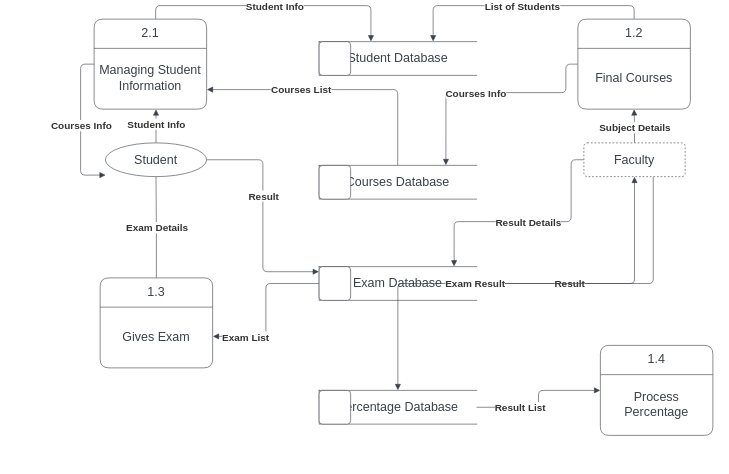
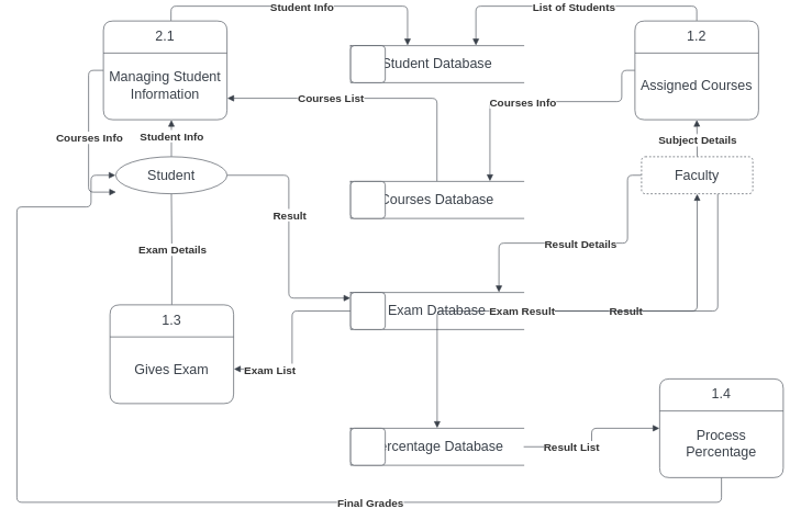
  <mxCell id="0" />
  <mxCell id="1" parent="0" />
  <mxCell id="2" value="Student" style="ellipse;html=1;overflow=block;blockSpacing=1;whiteSpace=wrap;fontSize=16.7;fontColor=#3a414a;spacing=0;strokeColor=#3a414a;strokeOpacity=100;absoluteArcSize=1;arcSize=9;strokeWidth=0.8;" vertex="1" parent="1"><mxGeometry x="140" y="185" width="135" height="45" as="geometry" /></mxCell>
  <mxCell id="3" value="&lt;div style=&quot;display: flex; justify-content: center; text-align: center; align-items: baseline; font-size: 0; line-height: 1.25;margin-top: -2px;&quot;&gt;&lt;span&gt;&lt;span style=&quot;font-size:16.7px;color:#3a414a;&quot;&gt;2.1&lt;/span&gt;&lt;/span&gt;&lt;/div&gt;" style="shape=swimlane;html=1;rounded=1;arcSize=10;collapsible=0;fontStyle=0;startSize=39;whiteSpace=wrap;overflow=block;blockSpacing=1;fontSize=13;spacing=0;strokeColor=#3a414a;strokeOpacity=100;strokeWidth=0.8;" vertex="1" parent="1"><mxGeometry x="125" y="20" width="150" height="120" as="geometry" /></mxCell>
  <mxCell id="4" value="&lt;div style=&quot;display: flex; justify-content: center; text-align: center; align-items: baseline; font-size: 0; line-height: 1.25;margin-top: -2px;&quot;&gt;&lt;span&gt;&lt;span style=&quot;font-size:16.7px;color:#3a414a;&quot;&gt;Managing Student Information&lt;/span&gt;&lt;/span&gt;&lt;/div&gt;" style="rounded=1;arcSize=10;strokeColor=none;fillColor=none;whiteSpace=wrap;overflow=block;blockSpacing=1;html=1;fontSize=13;spacing=0;strokeOpacity=100;strokeWidth=0.8;" vertex="1" parent="3"><mxGeometry y="39" width="150" height="81" as="geometry" /></mxCell>
  <mxCell id="5" value="Student Database" style="html=1;overflow=block;blockSpacing=1;shape=partialRectangle;right=0;whiteSpace=wrap;fontSize=16.7;fontColor=#3a414a;spacing=0;strokeColor=#3a414a;strokeOpacity=100;rounded=1;absoluteArcSize=1;arcSize=9;strokeWidth=0.8;" vertex="1" parent="1"><mxGeometry x="425" y="50" width="210" height="45" as="geometry" /></mxCell>
  <mxCell id="6" value="" style="part=1;whiteSpace=wrap;fontSize=13;fontColor=#3a414a;spacing=0;strokeColor=#3a414a;strokeOpacity=100;rounded=1;absoluteArcSize=1;arcSize=9;strokeWidth=0.8;" vertex="1" parent="5"><mxGeometry width="42" height="45" as="geometry" /></mxCell>
  <mxCell id="7" value="&lt;div style=&quot;display: flex; justify-content: center; text-align: center; align-items: baseline; font-size: 0; line-height: 1.25;margin-top: -2px;&quot;&gt;&lt;span&gt;&lt;span style=&quot;font-size:16.7px;color:#3a414a;&quot;&gt;1.2&lt;/span&gt;&lt;/span&gt;&lt;/div&gt;" style="shape=swimlane;html=1;rounded=1;arcSize=10;collapsible=0;fontStyle=0;startSize=39;whiteSpace=wrap;overflow=block;blockSpacing=1;fontSize=13;spacing=0;strokeColor=#3a414a;strokeOpacity=100;strokeWidth=0.8;" vertex="1" parent="1"><mxGeometry x="770" y="20" width="150" height="120" as="geometry" /></mxCell>
- <mxCell id="8" value="&lt;div style=&quot;display: flex; justify-content: center; text-align: center; align-items: baseline; font-size: 0; line-height: 1.25;margin-top: -2px;&quot;&gt;&lt;span&gt;&lt;span style=&quot;font-size:16.7px;color:#3a414a;&quot;&gt;Final Courses&lt;/span&gt;&lt;/span&gt;&lt;/div&gt;" style="rounded=1;arcSize=10;strokeColor=none;fillColor=none;whiteSpace=wrap;overflow=block;blockSpacing=1;html=1;fontSize=13;spacing=0;strokeOpacity=100;strokeWidth=0.8;" vertex="1" parent="7"><mxGeometry y="39" width="150" height="81" as="geometry" /></mxCell>
+ <mxCell id="8" value="&lt;div style=&quot;display: flex; justify-content: center; text-align: center; align-items: baseline; font-size: 0; line-height: 1.25;margin-top: -2px;&quot;&gt;&lt;span&gt;&lt;span style=&quot;font-size:16.7px;color:#3a414a;&quot;&gt;Assigned Courses&lt;/span&gt;&lt;/span&gt;&lt;/div&gt;" style="rounded=1;arcSize=10;strokeColor=none;fillColor=none;whiteSpace=wrap;overflow=block;blockSpacing=1;html=1;fontSize=13;spacing=0;strokeOpacity=100;strokeWidth=0.8;" vertex="1" parent="7"><mxGeometry y="39" width="150" height="81" as="geometry" /></mxCell>
  <mxCell id="9" value="Faculty" style="html=1;overflow=block;blockSpacing=1;whiteSpace=wrap;fontSize=16.7;fontColor=#3a414a;spacing=0;strokeColor=#3a414a;strokeOpacity=100;rounded=1;absoluteArcSize=1;arcSize=9;strokeWidth=0.8;dashed=1;" vertex="1" parent="1"><mxGeometry x="778" y="185" width="135" height="45" as="geometry" /></mxCell>
  <mxCell id="10" value="Courses Database" style="html=1;overflow=block;blockSpacing=1;shape=partialRectangle;right=0;whiteSpace=wrap;fontSize=16.7;fontColor=#3a414a;spacing=0;strokeColor=#3a414a;strokeOpacity=100;rounded=1;absoluteArcSize=1;arcSize=9;strokeWidth=0.8;" vertex="1" parent="1"><mxGeometry x="425" y="215" width="210" height="45" as="geometry" /></mxCell>
  <mxCell id="11" value="" style="part=1;whiteSpace=wrap;fontSize=13;fontColor=#3a414a;spacing=0;strokeColor=#3a414a;strokeOpacity=100;rounded=1;absoluteArcSize=1;arcSize=9;strokeWidth=0.8;" vertex="1" parent="10"><mxGeometry width="42" height="45" as="geometry" /></mxCell>
  <mxCell id="12" value="" style="html=1;jettySize=18;whiteSpace=wrap;overflow=block;blockSpacing=1;fontSize=13;strokeColor=#3a414a;strokeOpacity=100;strokeWidth=0.8;rounded=1;arcSize=12;edgeStyle=orthogonalEdgeStyle;startArrow=none;endArrow=block;endFill=1;exitX=0.5;exitY=-0.003;exitPerimeter=0;entryX=0.724;entryY=-0.008;entryPerimeter=0;" edge="1" parent="1" source="7" target="5"><mxGeometry width="100" height="100" relative="1" as="geometry"><Array as="points" /></mxGeometry></mxCell>
  <mxCell id="13" value="List of Students" style="text;html=1;resizable=0;labelBackgroundColor=default;align=center;verticalAlign=middle;fontStyle=1;fontColor=#333333;fontSize=13.3;" vertex="1" parent="12"><mxGeometry relative="1" as="geometry" /></mxCell>
  <mxCell id="14" value="" style="html=1;jettySize=18;whiteSpace=wrap;fontSize=13;strokeColor=#3a414a;strokeOpacity=100;strokeWidth=0.8;rounded=1;arcSize=12;edgeStyle=orthogonalEdgeStyle;startArrow=none;endArrow=block;endFill=1;exitX=0.547;exitY=-0.003;exitPerimeter=0;entryX=0.329;entryY=-0.008;entryPerimeter=0;" edge="1" parent="1" source="3" target="5"><mxGeometry width="100" height="100" relative="1" as="geometry"><Array as="points" /></mxGeometry></mxCell>
  <mxCell id="15" value="Student Info" style="text;html=1;resizable=0;labelBackgroundColor=default;align=center;verticalAlign=middle;fontStyle=1;fontColor=#333333;fontSize=13.3;" vertex="1" parent="14"><mxGeometry relative="1" as="geometry" /></mxCell>
  <mxCell id="16" value="" style="html=1;jettySize=18;whiteSpace=wrap;fontSize=13;strokeColor=#3a414a;strokeOpacity=100;strokeWidth=0.8;rounded=1;arcSize=12;edgeStyle=orthogonalEdgeStyle;startArrow=none;endArrow=block;endFill=1;exitX=0.5;exitY=-0.008;exitPerimeter=0;entryX=0.5;entryY=1.003;entryPerimeter=0;" edge="1" parent="1" source="9" target="7"><mxGeometry width="100" height="100" relative="1" as="geometry"><Array as="points" /></mxGeometry></mxCell>
  <mxCell id="17" value="Subject Details" style="text;html=1;resizable=0;labelBackgroundColor=default;align=center;verticalAlign=middle;fontStyle=1;fontColor=#333333;fontSize=13.3;" vertex="1" parent="16"><mxGeometry x="-0.113" relative="1" as="geometry" /></mxCell>
  <mxCell id="18" value="Exam Database" style="html=1;overflow=block;blockSpacing=1;shape=partialRectangle;right=0;whiteSpace=wrap;fontSize=16.7;fontColor=#3a414a;spacing=0;strokeColor=#3a414a;strokeOpacity=100;rounded=1;absoluteArcSize=1;arcSize=9;strokeWidth=0.8;" vertex="1" parent="1"><mxGeometry x="425" y="350" width="210" height="45" as="geometry" /></mxCell>
  <mxCell id="19" value="" style="part=1;whiteSpace=wrap;fontSize=13;fontColor=#3a414a;spacing=0;strokeColor=#3a414a;strokeOpacity=100;rounded=1;absoluteArcSize=1;arcSize=9;strokeWidth=0.8;" vertex="1" parent="18"><mxGeometry width="42" height="45" as="geometry" /></mxCell>
  <mxCell id="20" value="" style="html=1;jettySize=18;whiteSpace=wrap;fontSize=13;strokeColor=#3a414a;strokeOpacity=100;strokeWidth=0.8;rounded=1;arcSize=12;edgeStyle=orthogonalEdgeStyle;startArrow=none;endArrow=block;endFill=1;exitX=1.003;exitY=0.5;exitPerimeter=0;entryX=-0.002;entryY=0.15;entryPerimeter=0;" edge="1" parent="1" source="2" target="18"><mxGeometry width="100" height="100" relative="1" as="geometry"><Array as="points" /></mxGeometry></mxCell>
  <mxCell id="21" value="Result" style="text;html=1;resizable=0;labelBackgroundColor=default;align=center;verticalAlign=middle;fontStyle=1;fontColor=#333333;fontSize=13.3;" vertex="1" parent="20"><mxGeometry x="-0.175" relative="1" as="geometry" /></mxCell>
  <mxCell id="22" value="" style="html=1;jettySize=18;whiteSpace=wrap;fontSize=13;strokeColor=#3a414a;strokeOpacity=100;strokeWidth=0.8;rounded=1;arcSize=12;edgeStyle=orthogonalEdgeStyle;startArrow=none;endArrow=block;endFill=1;exitX=1;exitY=0.5;exitPerimeter=0;entryX=0.5;entryY=1.008;entryPerimeter=0;" edge="1" parent="1" source="18" target="9"><mxGeometry width="100" height="100" relative="1" as="geometry"><Array as="points" /></mxGeometry></mxCell>
  <mxCell id="23" value="Result" style="text;html=1;resizable=0;labelBackgroundColor=default;align=center;verticalAlign=middle;fontStyle=1;fontColor=#333333;fontSize=13.3;" vertex="1" parent="22"><mxGeometry x="-0.301" relative="1" as="geometry" /></mxCell>
  <mxCell id="24" value="Percentage Database" style="html=1;overflow=block;blockSpacing=1;shape=partialRectangle;right=0;whiteSpace=wrap;fontSize=16.7;fontColor=#3a414a;spacing=0;strokeColor=#3a414a;strokeOpacity=100;rounded=1;absoluteArcSize=1;arcSize=9;strokeWidth=0.8;" vertex="1" parent="1"><mxGeometry x="425" y="515" width="210" height="45" as="geometry" /></mxCell>
  <mxCell id="25" value="" style="part=1;whiteSpace=wrap;fontSize=13;fontColor=#3a414a;spacing=0;strokeColor=#3a414a;strokeOpacity=100;rounded=1;absoluteArcSize=1;arcSize=9;strokeWidth=0.8;" vertex="1" parent="24"><mxGeometry width="42" height="45" as="geometry" /></mxCell>
  <mxCell id="26" value="&lt;div style=&quot;display: flex; justify-content: center; text-align: center; align-items: baseline; font-size: 0; line-height: 1.25;margin-top: -2px;&quot;&gt;&lt;span&gt;&lt;span style=&quot;font-size:16.7px;color:#3a414a;&quot;&gt;1.4&lt;/span&gt;&lt;/span&gt;&lt;/div&gt;" style="shape=swimlane;html=1;rounded=1;arcSize=10;collapsible=0;fontStyle=0;startSize=39;whiteSpace=wrap;overflow=block;blockSpacing=1;fontSize=13;spacing=0;strokeColor=#3a414a;strokeOpacity=100;strokeWidth=0.8;" vertex="1" parent="1"><mxGeometry x="800" y="455" width="150" height="120" as="geometry" /></mxCell>
  <mxCell id="27" value="&lt;div style=&quot;display: flex; justify-content: center; text-align: center; align-items: baseline; font-size: 0; line-height: 1.25;margin-top: -2px;&quot;&gt;&lt;span&gt;&lt;span style=&quot;font-size:16.7px;color:#3a414a;&quot;&gt;Process Percentage&lt;/span&gt;&lt;/span&gt;&lt;/div&gt;" style="rounded=1;arcSize=10;strokeColor=none;fillColor=none;whiteSpace=wrap;overflow=block;blockSpacing=1;html=1;fontSize=13;spacing=0;strokeOpacity=100;strokeWidth=0.8;" vertex="1" parent="26"><mxGeometry y="39" width="150" height="81" as="geometry" /></mxCell>
+ <mxCell id="28" value="" style="html=1;jettySize=18;whiteSpace=wrap;fontSize=13;strokeColor=#3a414a;strokeOpacity=100;strokeWidth=0.8;rounded=1;arcSize=12;edgeStyle=orthogonalEdgeStyle;startArrow=none;endArrow=block;endFill=1;exitX=0.5;exitY=1.003;exitPerimeter=0;entryX=-0.003;entryY=0.5;entryPerimeter=0;" edge="1" parent="1" source="26" target="2"><mxGeometry width="100" height="100" relative="1" as="geometry"><Array as="points"><mxPoint x="875" y="605" /><mxPoint y="605" x="20" /><mxPoint y="246" x="20" /><mxPoint x="110" y="246" /><mxPoint x="110" y="208" /></Array></mxGeometry></mxCell>
+ <mxCell id="29" value="Final Grades" style="text;html=1;resizable=0;labelBackgroundColor=default;align=center;verticalAlign=middle;fontStyle=1;fontColor=#333333;fontSize=13.3;" vertex="1" parent="28"><mxGeometry x="-0.349" relative="1" as="geometry" /></mxCell>
  <mxCell id="30" value="" style="html=1;jettySize=18;whiteSpace=wrap;fontSize=13;strokeColor=#3a414a;strokeOpacity=100;strokeWidth=0.8;rounded=1;arcSize=12;edgeStyle=orthogonalEdgeStyle;startArrow=none;endArrow=block;endFill=1;exitX=0.685;exitY=1.008;exitPerimeter=0;entryX=0.5;entryY=-0.008;entryPerimeter=0;" edge="1" parent="1" source="9" target="24"><mxGeometry width="100" height="100" relative="1" as="geometry"><Array as="points" /></mxGeometry></mxCell>
  <mxCell id="31" value="Exam Result" style="text;html=1;resizable=0;labelBackgroundColor=default;align=center;verticalAlign=middle;fontStyle=1;fontColor=#333333;fontSize=13.3;" vertex="1" parent="30"><mxGeometry x="0.215" relative="1" as="geometry" /></mxCell>
  <mxCell id="32" value="&lt;div style=&quot;display: flex; justify-content: center; text-align: center; align-items: baseline; font-size: 0; line-height: 1.25;margin-top: -2px;&quot;&gt;&lt;span&gt;&lt;span style=&quot;font-size:16.7px;color:#3a414a;&quot;&gt;1.3&lt;/span&gt;&lt;/span&gt;&lt;/div&gt;" style="shape=swimlane;html=1;rounded=1;arcSize=10;collapsible=0;fontStyle=0;startSize=39;whiteSpace=wrap;overflow=block;blockSpacing=1;fontSize=13;spacing=0;strokeColor=#3a414a;strokeOpacity=100;strokeWidth=0.8;" vertex="1" parent="1"><mxGeometry x="133" y="365" width="150" height="120" as="geometry" /></mxCell>
  <mxCell id="33" value="&lt;div style=&quot;display: flex; justify-content: center; text-align: center; align-items: baseline; font-size: 0; line-height: 1.25;margin-top: -2px;&quot;&gt;&lt;span&gt;&lt;span style=&quot;font-size:16.7px;color:#3a414a;&quot;&gt;Gives Exam&lt;/span&gt;&lt;/span&gt;&lt;/div&gt;" style="rounded=1;arcSize=10;strokeColor=none;fillColor=none;whiteSpace=wrap;overflow=block;blockSpacing=1;html=1;fontSize=13;spacing=0;strokeOpacity=100;strokeWidth=0.8;" vertex="1" parent="32"><mxGeometry y="39" width="150" height="81" as="geometry" /></mxCell>
  <mxCell id="34" value="" style="html=1;jettySize=18;whiteSpace=wrap;fontSize=13;strokeColor=#3a414a;strokeOpacity=100;strokeWidth=0.8;rounded=1;arcSize=12;edgeStyle=orthogonalEdgeStyle;startArrow=none;endArrow=block;endFill=1;exitX=0.5;exitY=-0.008;exitPerimeter=0;entryX=0.55;entryY=1.003;entryPerimeter=0;" edge="1" parent="1" source="2" target="3"><mxGeometry width="100" height="100" relative="1" as="geometry"><Array as="points" /></mxGeometry></mxCell>
  <mxCell id="35" value="Student Info" style="text;html=1;resizable=0;labelBackgroundColor=default;align=center;verticalAlign=middle;fontStyle=1;fontColor=#333333;fontSize=13.3;" vertex="1" parent="34"><mxGeometry x="0.113" relative="1" as="geometry" /></mxCell>
  <mxCell id="36" value="" style="html=1;jettySize=18;whiteSpace=wrap;fontSize=13;strokeColor=#3a414a;strokeOpacity=100;strokeWidth=0.8;rounded=1;arcSize=12;edgeStyle=orthogonalEdgeStyle;startArrow=none;endArrow=block;endFill=1;exitX=0.499;exitY=-0.008;exitPerimeter=0;entryX=1.003;entryY=0.783;entryPerimeter=0;" edge="1" parent="1" source="10" target="3"><mxGeometry width="100" height="100" relative="1" as="geometry"><Array as="points" /></mxGeometry></mxCell>
  <mxCell id="37" value="Courses List" style="text;html=1;resizable=0;labelBackgroundColor=default;align=center;verticalAlign=middle;fontStyle=1;fontColor=#333333;fontSize=13.3;" vertex="1" parent="36"><mxGeometry x="0.298" relative="1" as="geometry" /></mxCell>
  <mxCell id="38" value="" style="html=1;jettySize=18;whiteSpace=wrap;fontSize=13;strokeColor=#3a414a;strokeOpacity=100;strokeWidth=0.8;rounded=1;arcSize=12;edgeStyle=orthogonalEdgeStyle;startArrow=none;endArrow=block;endFill=1;exitX=-0.002;exitY=0.5;exitPerimeter=0;entryX=0.805;entryY=-0.008;entryPerimeter=0;" edge="1" parent="1" source="7" target="10"><mxGeometry width="100" height="100" relative="1" as="geometry"><Array as="points"><mxPoint x="754" y="80" /><mxPoint x="754" y="118" /><mxPoint x="594" y="118" /></Array></mxGeometry></mxCell>
  <mxCell id="39" value="Courses Info" style="text;html=1;resizable=0;labelBackgroundColor=default;align=center;verticalAlign=middle;fontStyle=1;fontColor=#333333;fontSize=13.3;" vertex="1" parent="38"><mxGeometry x="0.122" relative="1" as="geometry" /></mxCell>
  <mxCell id="40" value="" style="html=1;jettySize=18;whiteSpace=wrap;fontSize=13;strokeColor=#3a414a;strokeOpacity=100;strokeWidth=0.8;rounded=1;arcSize=12;edgeStyle=orthogonalEdgeStyle;startArrow=none;endArrow=block;endFill=1;exitX=-0.003;exitY=0.5;exitPerimeter=0;entryX=0.857;entryY=-0.008;entryPerimeter=0;" edge="1" parent="1" source="9" target="18"><mxGeometry width="100" height="100" relative="1" as="geometry"><Array as="points"><mxPoint x="761" y="208" /><mxPoint x="761" y="290" /><mxPoint x="605" y="290" /></Array></mxGeometry></mxCell>
  <mxCell id="41" value="Result Details" style="text;html=1;resizable=0;labelBackgroundColor=default;align=center;verticalAlign=middle;fontStyle=1;fontColor=#333333;fontSize=13.3;" vertex="1" parent="40"><mxGeometry relative="1" as="geometry" /></mxCell>
  <mxCell id="42" value="" style="html=1;jettySize=18;whiteSpace=wrap;fontSize=13;strokeColor=#3a414a;strokeOpacity=100;strokeWidth=0.8;rounded=1;arcSize=12;edgeStyle=orthogonalEdgeStyle;startArrow=none;endArrow=block;endFill=1;exitX=1;exitY=0.5;exitPerimeter=0;entryX=-0.002;entryY=0.5;entryPerimeter=0;" edge="1" parent="1" source="24" target="26"><mxGeometry width="100" height="100" relative="1" as="geometry"><Array as="points" /></mxGeometry></mxCell>
  <mxCell id="43" value="Result List" style="text;html=1;resizable=0;labelBackgroundColor=default;align=center;verticalAlign=middle;fontStyle=1;fontColor=#333333;fontSize=13.3;" vertex="1" parent="42"><mxGeometry x="-0.391" relative="1" as="geometry" /></mxCell>
  <mxCell id="44" value="" style="html=1;jettySize=18;whiteSpace=wrap;fontSize=13;strokeColor=#3a414a;strokeOpacity=100;strokeWidth=0.8;rounded=1;arcSize=12;edgeStyle=orthogonalEdgeStyle;startArrow=none;endArrow=block;endFill=1;exitX=-0.002;exitY=0.5;exitPerimeter=0;entryX=0.002;entryY=0.955;entryPerimeter=0;" edge="1" parent="1" source="3" target="2"><mxGeometry width="100" height="100" relative="1" as="geometry"><Array as="points" /></mxGeometry></mxCell>
  <mxCell id="45" value="Courses Info" style="text;html=1;resizable=0;labelBackgroundColor=default;align=center;verticalAlign=middle;fontStyle=1;fontColor=#333333;fontSize=13.3;" vertex="1" parent="44"><mxGeometry relative="1" as="geometry" /></mxCell>
  <mxCell id="46" value="" style="html=1;jettySize=18;whiteSpace=wrap;fontSize=13;strokeColor=#3a414a;strokeOpacity=100;strokeWidth=0.8;rounded=1;arcSize=12;edgeStyle=orthogonalEdgeStyle;startArrow=none;endArrow=none;endFill=1;exitX=0.5;exitY=-0.003;exitPerimeter=0;entryX=0.5;entryY=1.008;entryPerimeter=0;" edge="1" parent="1" source="32" target="2"><mxGeometry width="100" height="100" relative="1" as="geometry"><Array as="points" /></mxGeometry></mxCell>
  <mxCell id="47" value="Exam Details" style="text;html=1;resizable=0;labelBackgroundColor=default;align=center;verticalAlign=middle;fontStyle=1;fontColor=#333333;fontSize=13.3;" vertex="1" parent="46"><mxGeometry relative="1" as="geometry" /></mxCell>
  <mxCell id="48" value="" style="html=1;jettySize=18;whiteSpace=wrap;fontSize=13;strokeColor=#3a414a;strokeOpacity=100;strokeWidth=0.8;rounded=1;arcSize=12;edgeStyle=orthogonalEdgeStyle;startArrow=none;endArrow=block;endFill=1;exitX=-0.002;exitY=0.5;exitPerimeter=0;entryX=1.003;entryY=0.65;entryPerimeter=0;" edge="1" parent="1" source="18" target="32"><mxGeometry width="100" height="100" relative="1" as="geometry"><Array as="points" /></mxGeometry></mxCell>
  <mxCell id="49" value="Exam List" style="text;html=1;resizable=0;labelBackgroundColor=default;align=center;verticalAlign=middle;fontStyle=1;fontColor=#333333;fontSize=13.3;" vertex="1" parent="48"><mxGeometry x="0.594" relative="1" as="geometry" /></mxCell>
